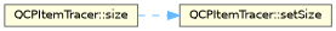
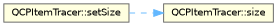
  digraph {
    rankdir=LR
    node [fillcolor=lightyellow fontname=Helvetica fontsize=10 shape=box style=filled]
    n1 [color=gray40 fontcolor=black height=0.2 label="QCPItemTracer::setSize" width=0.4]
    n2 [color=grey40 height=0.2 label="QCPItemTracer::size" width=0.4]
-   n2 -> n1 [color=steelblue1 fontname=Helvetica fontsize=10 labelfontname=Helvetica labelfontsize=10 style=dashed]
+   n1 -> n2 [color=steelblue1 fontname=Helvetica fontsize=10 labelfontname=Helvetica labelfontsize=10 style=dashed]
  }
